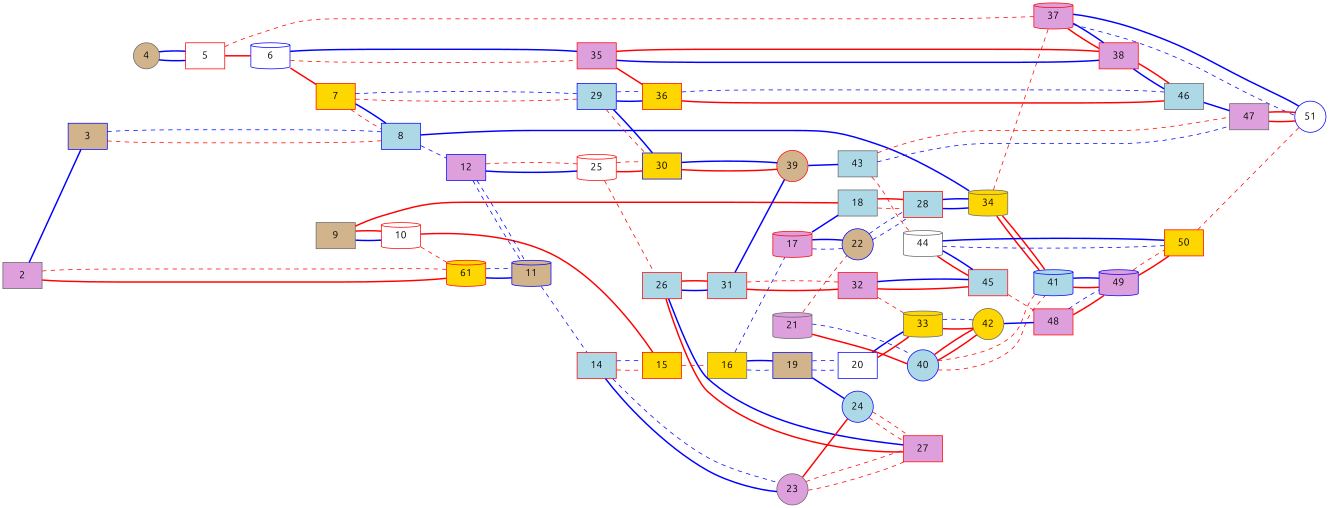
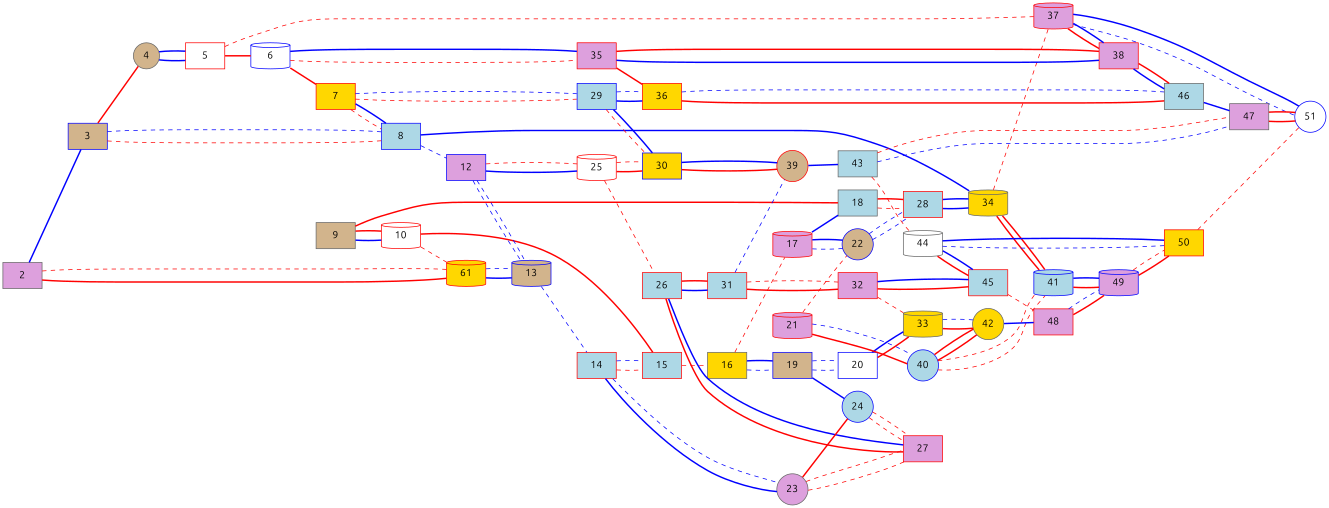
  graph {
    fontname=Ubuntu
    rankdir=LR
    node [color=red fillcolor=lightblue fontname=Ubuntu shape=box style=filled]
    edge [color=red fontname=Ubuntu style=bold]
    2 [color=gray40 fillcolor=plum]
    3 [color=blue fillcolor=tan]
    n3 [fillcolor=gold label=61 shape=cylinder]
    5 [fillcolor=white]
    6 [color=blue fillcolor=white shape=cylinder]
    37 [fillcolor=plum shape=cylinder]
    9 [color=gray40 fillcolor=tan]
    10 [fillcolor=white shape=cylinder]
    18 [color=gray40]
    4 [color=gray40 fillcolor=tan shape=circle]
    8 [color=blue]
-   13 [color=blue fillcolor=tan shape=cylinder label=11]
+   13 [color=blue fillcolor=tan shape=cylinder]
    12 [color=blue fillcolor=plum]
    34 [color=gray40 fillcolor=gold shape=cylinder]
    7 [fillcolor=gold]
    35 [fillcolor=plum]
    38 [fillcolor=plum]
    51 [color=blue fillcolor=white shape=circle]
    29 [color=blue]
    36 [fillcolor=gold]
    30 [color=blue fillcolor=gold]
    25 [fillcolor=white shape=cylinder]
-   15 [fillcolor=gold]
+   15
    28
    41 [color=blue shape=cylinder]
    16 [color=gray40 fillcolor=gold]
    14
    26
    23 [color=gray40 fillcolor=plum shape=circle]
    24 [color=blue shape=circle]
    27 [fillcolor=plum]
    17 [fillcolor=plum shape=cylinder]
    19 [color=blue fillcolor=tan]
    22 [color=blue fillcolor=tan shape=circle]
    20 [color=blue fillcolor=white]
    33 [color=gray40 fillcolor=gold shape=cylinder]
-   21 [color=gray40 fillcolor=plum shape=cylinder]
+   21 [fillcolor=plum shape=cylinder]
    40 [color=blue shape=circle]
    42 [color=gray40 fillcolor=gold shape=circle]
    31
    39 [fillcolor=tan shape=circle]
    32 [fillcolor=plum]
    46 [color=gray40]
    43 [color=gray40]
    45
    48 [fillcolor=plum]
    49 [color=blue fillcolor=plum shape=cylinder]
    47 [color=gray40 fillcolor=plum]
    44 [color=gray40 fillcolor=white shape=cylinder]
    50 [fillcolor=gold]
    2 -- 3 [color=blue]
    2 -- n3
    2 -- n3 [style=dashed]
+   3 -- 4
    3 -- 8 [style=dashed]
    3 -- 8 [color=blue style=dashed]
    n3 -- 13 [color=blue]
    n3 -- 13 [color=blue style=dashed]
    5 -- 6
    5 -- 37 [style=dashed]
    6 -- 7
    6 -- 35 [style=dashed]
    6 -- 35 [color=blue]
    37 -- 38
    37 -- 38 [color=blue]
    37 -- 51 [color=blue style=dashed]
    37 -- 51 [color=blue]
    9 -- 10 [color=blue]
    9 -- 10
    9 -- 18
    10 -- n3 [style=dashed]
    10 -- 15
    18 -- 28 [style=dashed]
    18 -- 28
    4 -- 5 [color=blue]
    4 -- 5 [color=blue]
    8 -- 12 [color=blue style=dashed]
    8 -- 34 [color=blue]
    13 -- 14 [color=blue style=dashed]
    12 -- 13 [color=blue style=dashed]
    12 -- 13 [color=blue style=dashed]
    12 -- 25 [color=blue]
    12 -- 25 [style=dashed]
    34 -- 37 [style=dashed]
    34 -- 41
    34 -- 41
    7 -- 8 [style=dashed]
    7 -- 8 [color=blue]
    7 -- 29 [style=dashed]
    7 -- 29 [color=blue style=dashed]
    35 -- 38 [color=blue]
    35 -- 38
    35 -- 36
    38 -- 46 [color=blue]
    38 -- 46
    29 -- 36 [color=blue]
    29 -- 36 [color=blue style=dashed]
    29 -- 30 [style=dashed]
    29 -- 30 [color=blue]
    36 -- 46
    36 -- 46 [color=blue style=dashed]
    30 -- 39
    30 -- 39 [color=blue]
    25 -- 30
    25 -- 30 [style=dashed]
    25 -- 26 [style=dashed]
    15 -- 16 [style=dashed]
    28 -- 34 [color=blue]
    28 -- 34 [color=blue]
    41 -- 49
    41 -- 49 [color=blue]
-   16 -- 17 [color=blue style=dashed]
+   16 -- 17 [style=dashed]
    16 -- 19 [color=blue style=dashed]
    16 -- 19 [color=blue]
    14 -- 15 [style=dashed]
    14 -- 15 [color=blue style=dashed]
    14 -- 23 [color=blue]
    14 -- 23 [color=blue style=dashed]
    26 -- 27
    26 -- 27 [color=blue]
    26 -- 31 [color=blue]
    26 -- 31
    23 -- 24
    23 -- 27 [style=dashed]
    23 -- 27 [style=dashed]
    24 -- 27 [style=dashed]
    24 -- 27 [style=dashed]
    17 -- 18 [color=blue]
    17 -- 22 [color=blue style=dashed]
    17 -- 22 [color=blue]
    19 -- 24 [color=blue]
    19 -- 20 [color=blue style=dashed]
    19 -- 20 [color=blue style=dashed]
    22 -- 28 [color=blue style=dashed]
    22 -- 28 [color=blue style=dashed]
    20 -- 33
    20 -- 33 [color=blue]
    33 -- 42
    33 -- 42 [color=blue style=dashed]
    21 -- 22 [style=dashed]
    21 -- 40
    21 -- 40 [color=blue style=dashed]
    40 -- 41 [style=dashed]
    40 -- 41 [style=dashed]
    40 -- 42
    40 -- 42
    42 -- 48 [color=blue]
-   31 -- 39 [color=blue]
+   31 -- 39 [color=blue style=dashed]
    31 -- 32
    31 -- 32 [style=dashed]
    39 -- 43 [color=blue]
    32 -- 33 [style=dashed]
    32 -- 45
    32 -- 45 [color=blue]
    46 -- 47 [color=blue]
    43 -- 47 [color=blue style=dashed]
    43 -- 47 [style=dashed]
    43 -- 44 [style=dashed]
    45 -- 48 [style=dashed]
    48 -- 49
    48 -- 49 [color=blue style=dashed]
    49 -- 50
    49 -- 50 [style=dashed]
    47 -- 51
    47 -- 51
    44 -- 45
    44 -- 45 [color=blue]
    44 -- 50 [color=blue style=dashed]
    44 -- 50 [color=blue]
    50 -- 51 [style=dashed]
  }
